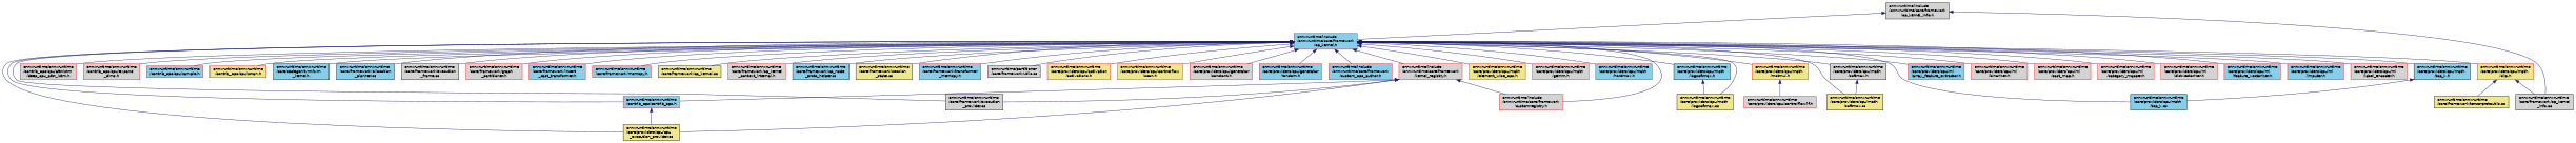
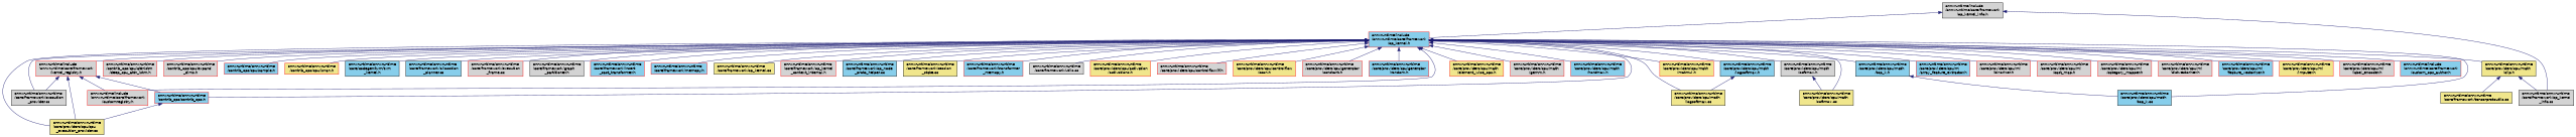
  digraph {
    node [color=red fillcolor=lightgrey fontname=Helvetica fontsize=10 shape=record style=filled]
    edge [color=midnightblue dir=back fontname=Helvetica fontsize=10 labelfontname=Helvetica labelfontsize=10 style=solid]
    n1 [color=black fontcolor=black height=0.2 label="onnxruntime/include\l/onnxruntime/core/framework\l/op_kernel_info.h" width=0.4]
    n2 [fillcolor=skyblue height=0.2 label="onnxruntime/include\l/onnxruntime/core/framework\l/op_kernel.h" width=0.4]
    n3 [color=black height=0.2 label="onnxruntime/onnxruntime\l/core/framework/op_kernel\l_info.cc" width=0.4]
    n4 [fillcolor=skyblue height=0.2 label="onnxruntime/include\l/onnxruntime/core/framework\l/custom_ops_author.h" width=0.4]
    n5 [height=0.2 label="onnxruntime/include\l/onnxruntime/core/framework\l/customregistry.h" width=0.4]
    n6 [height=0.2 label="onnxruntime/include\l/onnxruntime/core/framework\l/kernel_registry.h" width=0.4]
    n7 [fillcolor=skyblue height=0.2 label="onnxruntime/onnxruntime\l/contrib_ops/contrib_ops.h" width=0.4]
    n8 [color=black fillcolor=khaki height=0.2 label="onnxruntime/onnxruntime\l/core/providers/cpu/cpu\l_execution_provider.cc" width=0.4]
    n9 [color=black height=0.2 label="onnxruntime/onnxruntime\l/core/framework/execution\l_provider.cc" width=0.4]
    n10 [height=0.2 label="onnxruntime/onnxruntime\l/contrib_ops/cpu/attnlstm\l/deep_cpu_attn_lstm.h" width=0.4]
    n11 [height=0.2 label="onnxruntime/onnxruntime\l/contrib_ops/cpu/expand\l_dims.h" width=0.4]
    n12 [fillcolor=skyblue height=0.2 label="onnxruntime/onnxruntime\l/contrib_ops/cpu/sample.h" width=0.4]
    n13 [fillcolor=khaki height=0.2 label="onnxruntime/onnxruntime\l/contrib_ops/cpu/isnan.h" width=0.4]
    n14 [color=black fillcolor=skyblue height=0.2 label="onnxruntime/onnxruntime\l/core/codegen/tvm/tvm\l_kernel.h" width=0.4]
    n15 [color=black fillcolor=skyblue height=0.2 label="onnxruntime/onnxruntime\l/core/framework/allocation\l_planner.cc" width=0.4]
-   n16 [color=black height=0.2 label="onnxruntime/onnxruntime\l/core/framework/execution\l_frame.cc" width=0.4]
-   n17 [height=0.2 label="onnxruntime/onnxruntime\l/core/framework/graph\l_partitioner.h" width=0.4]
+   n16 [height=0.2 label="onnxruntime/onnxruntime\l/core/framework/execution\l_frame.cc" width=0.4]
+   n17 [color=black height=0.2 label="onnxruntime/onnxruntime\l/core/framework/graph\l_partitioner.h" width=0.4]
    n18 [fillcolor=skyblue height=0.2 label="onnxruntime/onnxruntime\l/core/framework/insert\l_cast_transformer.h" width=0.4]
    n19 [fillcolor=skyblue height=0.2 label="onnxruntime/onnxruntime\l/core/framework/memcpy.h" width=0.4]
    n20 [color=black fillcolor=khaki height=0.2 label="onnxruntime/onnxruntime\l/core/framework/op_kernel.cc" width=0.4]
    n21 [height=0.2 label="onnxruntime/onnxruntime\l/core/framework/op_kernel\l_context_internal.h" width=0.4]
    n22 [color=black fillcolor=skyblue height=0.2 label="onnxruntime/onnxruntime\l/core/framework/op_node\l_proto_helper.cc" width=0.4]
    n23 [color=black fillcolor=khaki height=0.2 label="onnxruntime/onnxruntime\l/core/framework/session\l_state.cc" width=0.4]
    n24 [fillcolor=skyblue height=0.2 label="onnxruntime/onnxruntime\l/core/framework/transformer\l_memcpy.h" width=0.4]
-   n25 [color=black height=0.2 label="onnxruntime/partitioner\l/core/framework/utils.cc" width=0.4]
+   n25 [color=black height=0.2 label="onnxruntime/onnxruntime\l/core/framework/utils.cc" width=0.4]
    n26 [fillcolor=khaki height=0.2 label="onnxruntime/onnxruntime\l/core/providers/cpu/activation\l/activations.h" width=0.4]
    n27 [height=0.2 label="onnxruntime/onnxruntime\l/core/providers/cpu/controlflow/if.h" width=0.4]
    n28 [fillcolor=khaki height=0.2 label="onnxruntime/onnxruntime\l/core/providers/cpu/controlflow\l/scan.h" width=0.4]
    n29 [height=0.2 label="onnxruntime/onnxruntime\l/core/providers/cpu/generator\l/constant.h" width=0.4]
    n30 [fillcolor=skyblue height=0.2 label="onnxruntime/onnxruntime\l/core/providers/cpu/generator\l/random.h" width=0.4]
-   n31 [fillcolor=khaki height=0.2 label="onnxruntime/onnxruntime\l/core/providers/cpu/math\l/clip.h" width=0.4]
+   n31 [color=black fillcolor=khaki height=0.2 label="onnxruntime/onnxruntime\l/core/providers/cpu/math\l/clip.h" width=0.4]
    n32 [fillcolor=khaki height=0.2 label="onnxruntime/onnxruntime\l/core/providers/cpu/math\l/element_wise_ops.h" width=0.4]
    n33 [height=0.2 label="onnxruntime/onnxruntime\l/core/providers/cpu/math\l/gemm.h" width=0.4]
    n34 [fillcolor=skyblue height=0.2 label="onnxruntime/onnxruntime\l/core/providers/cpu/math\l/hardmax.h" width=0.4]
    n35 [color=black fillcolor=khaki height=0.2 label="onnxruntime/onnxruntime\l/core/providers/cpu/math\l/logsoftmax.cc" width=0.4]
    n36 [color=black fillcolor=skyblue height=0.2 label="onnxruntime/onnxruntime\l/core/providers/cpu/math\l/logsoftmax.h" width=0.4]
    n37 [fillcolor=khaki height=0.2 label="onnxruntime/onnxruntime\l/core/providers/cpu/math\l/matmul.h" width=0.4]
    n38 [color=black fillcolor=khaki height=0.2 label="onnxruntime/onnxruntime\l/core/providers/cpu/math\l/softmax.cc" width=0.4]
    n39 [color=black height=0.2 label="onnxruntime/onnxruntime\l/core/providers/cpu/math\l/softmax.h" width=0.4]
    n40 [color=black fillcolor=skyblue height=0.2 label="onnxruntime/onnxruntime\l/core/providers/cpu/math\l/top_k.cc" width=0.4]
    n41 [color=black fillcolor=skyblue height=0.2 label="onnxruntime/onnxruntime\l/core/providers/cpu/math\l/top_k.h" width=0.4]
    n42 [fillcolor=skyblue height=0.2 label="onnxruntime/onnxruntime\l/core/providers/cpu/ml\l/array_feature_extractor.h" width=0.4]
    n43 [height=0.2 label="onnxruntime/onnxruntime\l/core/providers/cpu/ml\l/binarizer.h" width=0.4]
    n44 [height=0.2 label="onnxruntime/onnxruntime\l/core/providers/cpu/ml\l/cast_map.h" width=0.4]
    n45 [height=0.2 label="onnxruntime/onnxruntime\l/core/providers/cpu/ml\l/category_mapper.h" width=0.4]
    n46 [height=0.2 label="onnxruntime/onnxruntime\l/core/providers/cpu/ml\l/dictvectorizer.h" width=0.4]
    n47 [fillcolor=skyblue height=0.2 label="onnxruntime/onnxruntime\l/core/providers/cpu/ml\l/feature_vectorizer.h" width=0.4]
-   n48 [fillcolor=skyblue height=0.2 label="onnxruntime/onnxruntime\l/core/providers/cpu/ml\l/imputer.h" width=0.4]
+   n48 [fillcolor=khaki height=0.2 label="onnxruntime/onnxruntime\l/core/providers/cpu/ml\l/imputer.h" width=0.4]
    n49 [height=0.2 label="onnxruntime/onnxruntime\l/core/providers/cpu/ml\l/label_encoder.h" width=0.4]
    n50 [color=black fillcolor=khaki height=0.2 label="onnxruntime/onnxruntime\l/core/framework/tensorprotoutils.cc" width=0.4]
    n1 -> n2
    n1 -> n3
    n2 -> n4
    n2 -> n5
    n2 -> n6
    n2 -> n7
    n2 -> n8
    n2 -> n9
    n2 -> n10
    n2 -> n11
    n2 -> n12
    n2 -> n13
    n2 -> n14
    n2 -> n15
    n2 -> n16
    n2 -> n17
    n2 -> n18
    n2 -> n19
    n2 -> n20
    n2 -> n21
    n2 -> n22
    n2 -> n23
    n2 -> n24
    n2 -> n25
    n2 -> n26
-   n37 -> n27
+   n2 -> n27
    n2 -> n28
    n2 -> n29
    n2 -> n30
    n2 -> n31
    n2 -> n32
    n2 -> n33
    n2 -> n34
    n2 -> n35
    n2 -> n36
    n2 -> n37
    n2 -> n38
    n2 -> n39
    n2 -> n40
    n2 -> n41
    n2 -> n42
    n2 -> n43
    n2 -> n44
    n2 -> n45
    n2 -> n46
    n2 -> n47
    n2 -> n48
    n2 -> n49
    n6 -> n5
    n6 -> n7
    n6 -> n8
    n6 -> n9
    n7 -> n8
    n31 -> n3
    n31 -> n50
    n36 -> n35
    n39 -> n38
    n41 -> n40
  }
